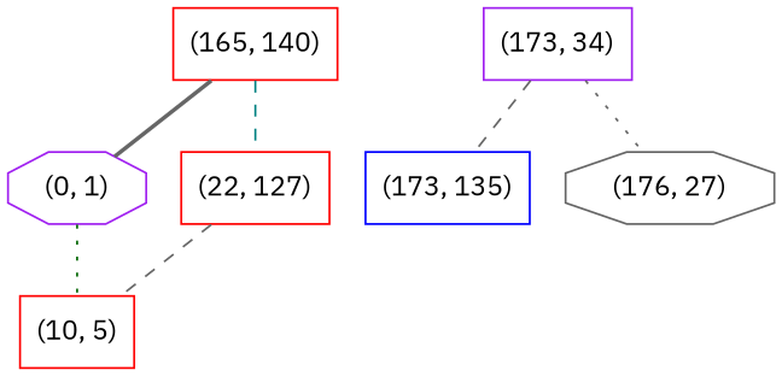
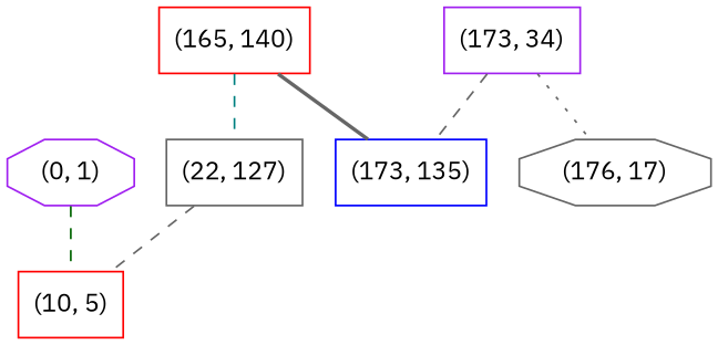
  graph {
    fontname="IBM Plex Sans"
    node [color=purple fontname="IBM Plex Sans" shape=box]
    edge [color=gray40 fontname="IBM Plex Sans" style=dashed weight=1]
    n1 [label="(0, 1)" shape=octagon]
    n2 [color=red label="(10, 5)"]
-   "(176, 27)" [color=gray40 shape=octagon]
+   "(176, 27)" [color=gray40 shape=octagon label="(176, 17)"]
    "(173, 34)"
    "(173, 135)" [color=blue]
-   "(22, 127)" [color=red]
+   "(22, 127)" [color=gray40]
    "(165, 140)" [color=red]
-   n1 -- n2 [color=darkgreen style=dotted weight=4]
+   n1 -- n2 [color=darkgreen weight=4]
    "(173, 34)" -- "(176, 27)" [style=dotted]
    "(173, 34)" -- "(173, 135)"
    "(22, 127)" -- n2
-   "(165, 140)" -- n1 [style=bold]
+   "(165, 140)" -- "(173, 135)" [style=bold]
    "(165, 140)" -- "(22, 127)" [color=teal]
  }
